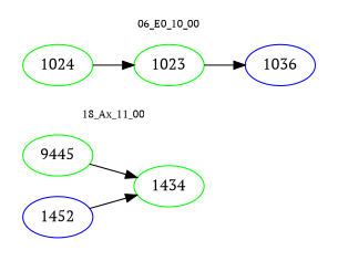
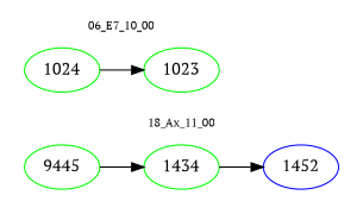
  digraph {
    fontname="PT Serif"
    rankdir=LR
    node [color=green fontname="PT Serif"]
    edge [color=black fontname="PT Serif"]
    n1 [label=9445]
    n2 [label=1434]
    n3 [color=blue label=1452]
    n4 [label=1024]
    n5 [label=1023]
-   n6 [color=blue label=1036]
    subgraph cluster_1 {
      color=white
      fontsize=10
      label="18_Ax_11_00"
      n1
      n2
      n3
    }
    subgraph cluster_2 {
      color=white
      fontsize=10
-     label="06_E0_10_00"
+     label="06_E7_10_00"
      n4
      n5
-     n6
    }
    n1 -> n2
-   n3 -> n2
+   n2 -> n3
    n4 -> n5
-   n5 -> n6
  }
